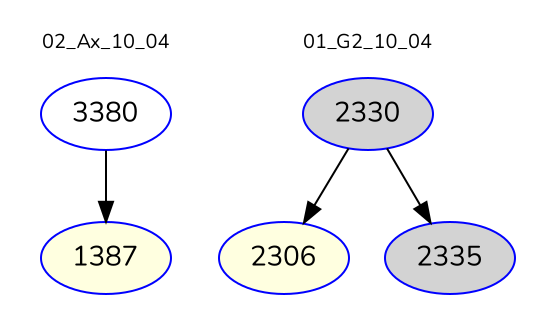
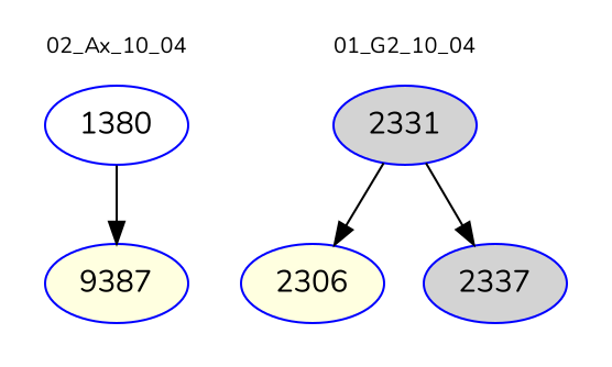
  digraph {
    fontname=Nunito
    node [color=blue fillcolor=lightyellow fontname=Nunito style=filled]
    edge [color=black fontname=Nunito]
-   n1 [fillcolor=white label=3380]
-   n2 [label=1387]
-   n3 [fillcolor=lightgrey label=2330]
+   n1 [fillcolor=white label=1380]
+   n2 [label=9387]
+   n3 [fillcolor=lightgrey label=2331]
    n4 [label=2306]
-   n5 [fillcolor=lightgrey label=2335]
+   n5 [fillcolor=lightgrey label=2337]
    subgraph cluster_1 {
      color=white
      fontsize=10
      label="02_Ax_10_04"
      n1
      n2
    }
    subgraph cluster_2 {
      color=white
      fontsize=10
      label="01_G2_10_04"
      n3
      n4
      n5
    }
    n1 -> n2
    n3 -> n4
    n3 -> n5
  }
